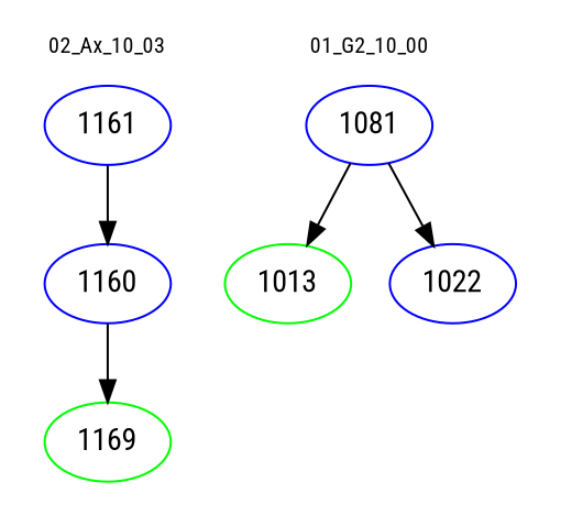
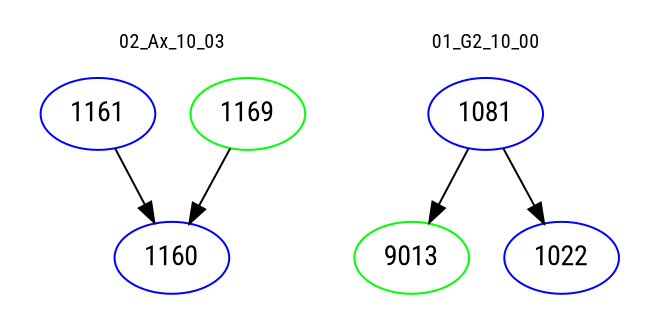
  digraph {
    fontname="Roboto Condensed"
    node [color=blue fontname="Roboto Condensed"]
    edge [color=black fontname="Roboto Condensed"]
    n1 [label=1160]
    n2 [color=green label=1169]
    n3 [label=1161]
    n4 [label=1081]
-   n5 [color=green label=1013]
+   n5 [color=green label=9013]
    n6 [label=1022]
    subgraph cluster_1 {
      color=white
      fontsize=10
      label="02_Ax_10_03"
      n1
      n2
      n3
    }
    subgraph cluster_2 {
      color=white
      fontsize=10
      label="01_G2_10_00"
      n4
      n5
      n6
    }
-   n1 -> n2
+   n2 -> n1
    n3 -> n1
    n4 -> n5
    n4 -> n6
  }
